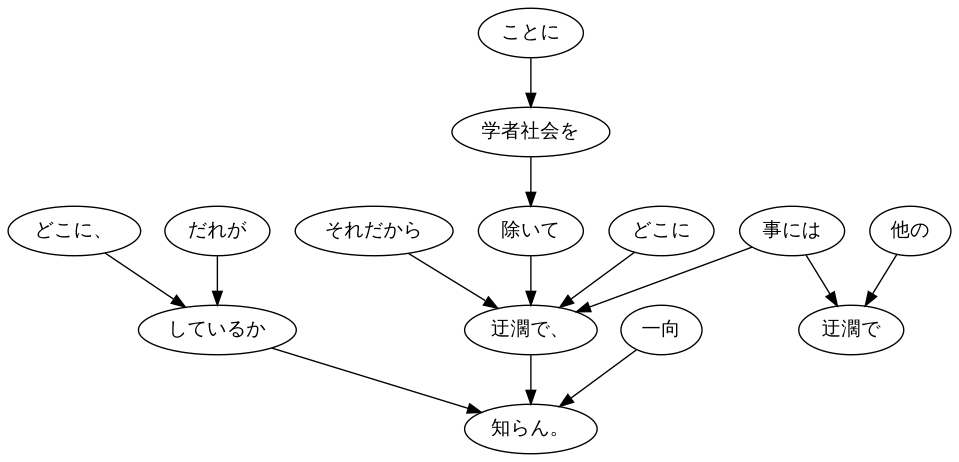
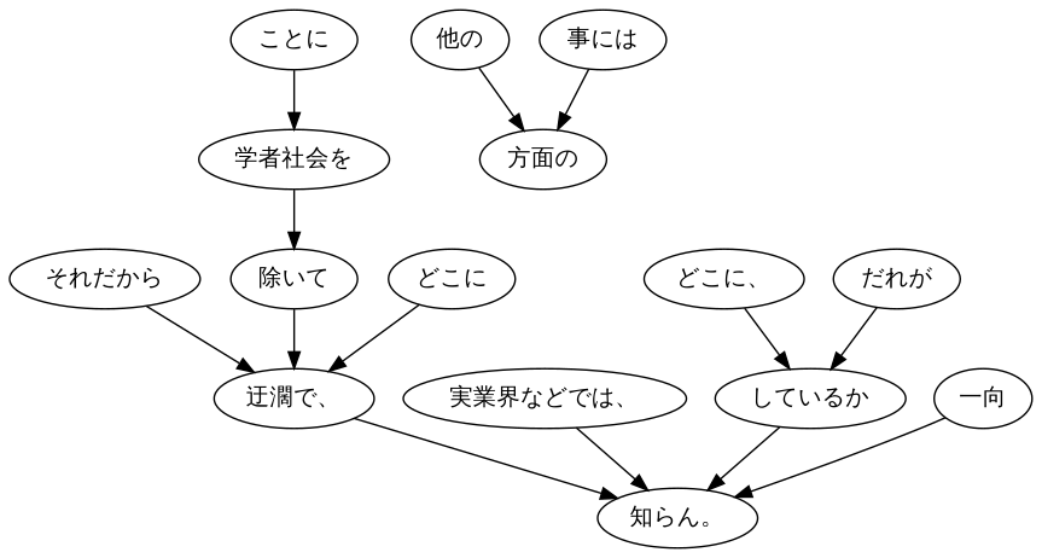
  digraph {
    n1 [label="それだから"]
    n2 [label="迂濶で、"]
    n3 [label="知らん。"]
    n4 [label="学者社会を"]
    n5 [label="除いて"]
    n6 [label="他の"]
-   n7 [label="迂濶で"]
+   n7 [label="方面の"]
    n8 [label="事には"]
    n9 [label="どこに"]
    n10 [label="ことに"]
+   n11 [label="実業界などでは、"]
    n12 [label="どこに、"]
    n13 [label="しているか"]
    n14 [label="だれが"]
    n15 [label="一向"]
    n1 -> n2
    n2 -> n3
    n4 -> n5
    n5 -> n2
    n6 -> n7
-   n8 -> n2
    n8 -> n7
    n9 -> n2
    n10 -> n4
+   n11 -> n3
    n12 -> n13
    n13 -> n3
    n14 -> n13
    n15 -> n3
  }
